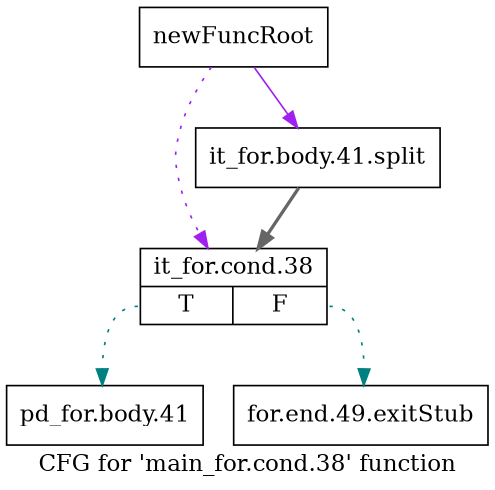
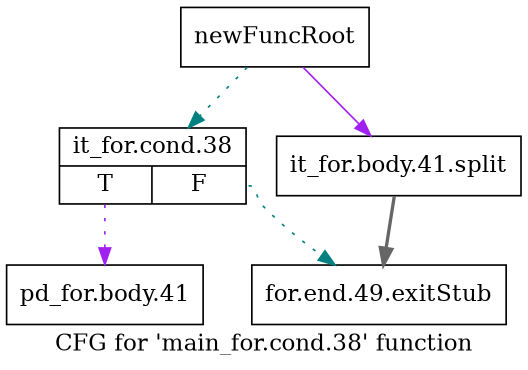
  digraph {
    fontname="DejaVu Serif"
    label="CFG for 'main_for.cond.38' function"
    node [fontname="DejaVu Serif" shape=record]
    edge [color=teal fontname="DejaVu Serif" style=dotted]
    n1 [label="{newFuncRoot}"]
    n2 [label="{it_for.cond.38|{<s0>T|<s1>F}}"]
    n3 [label="{it_for.body.41.split}"]
    n4 [label="{for.end.49.exitStub}"]
    n5 [label="{pd_for.body.41}"]
-   n1 -> n2 [color=purple]
+   n1 -> n2
    n1 -> n3 [color=purple style=solid]
    n2 -> n4 [tailport=s1]
-   n2 -> n5 [tailport=s0]
-   n3 -> n2 [color=gray40 style=bold]
+   n2 -> n5 [color=purple tailport=s0]
+   n3 -> n4 [color=gray40 style=bold]
  }
